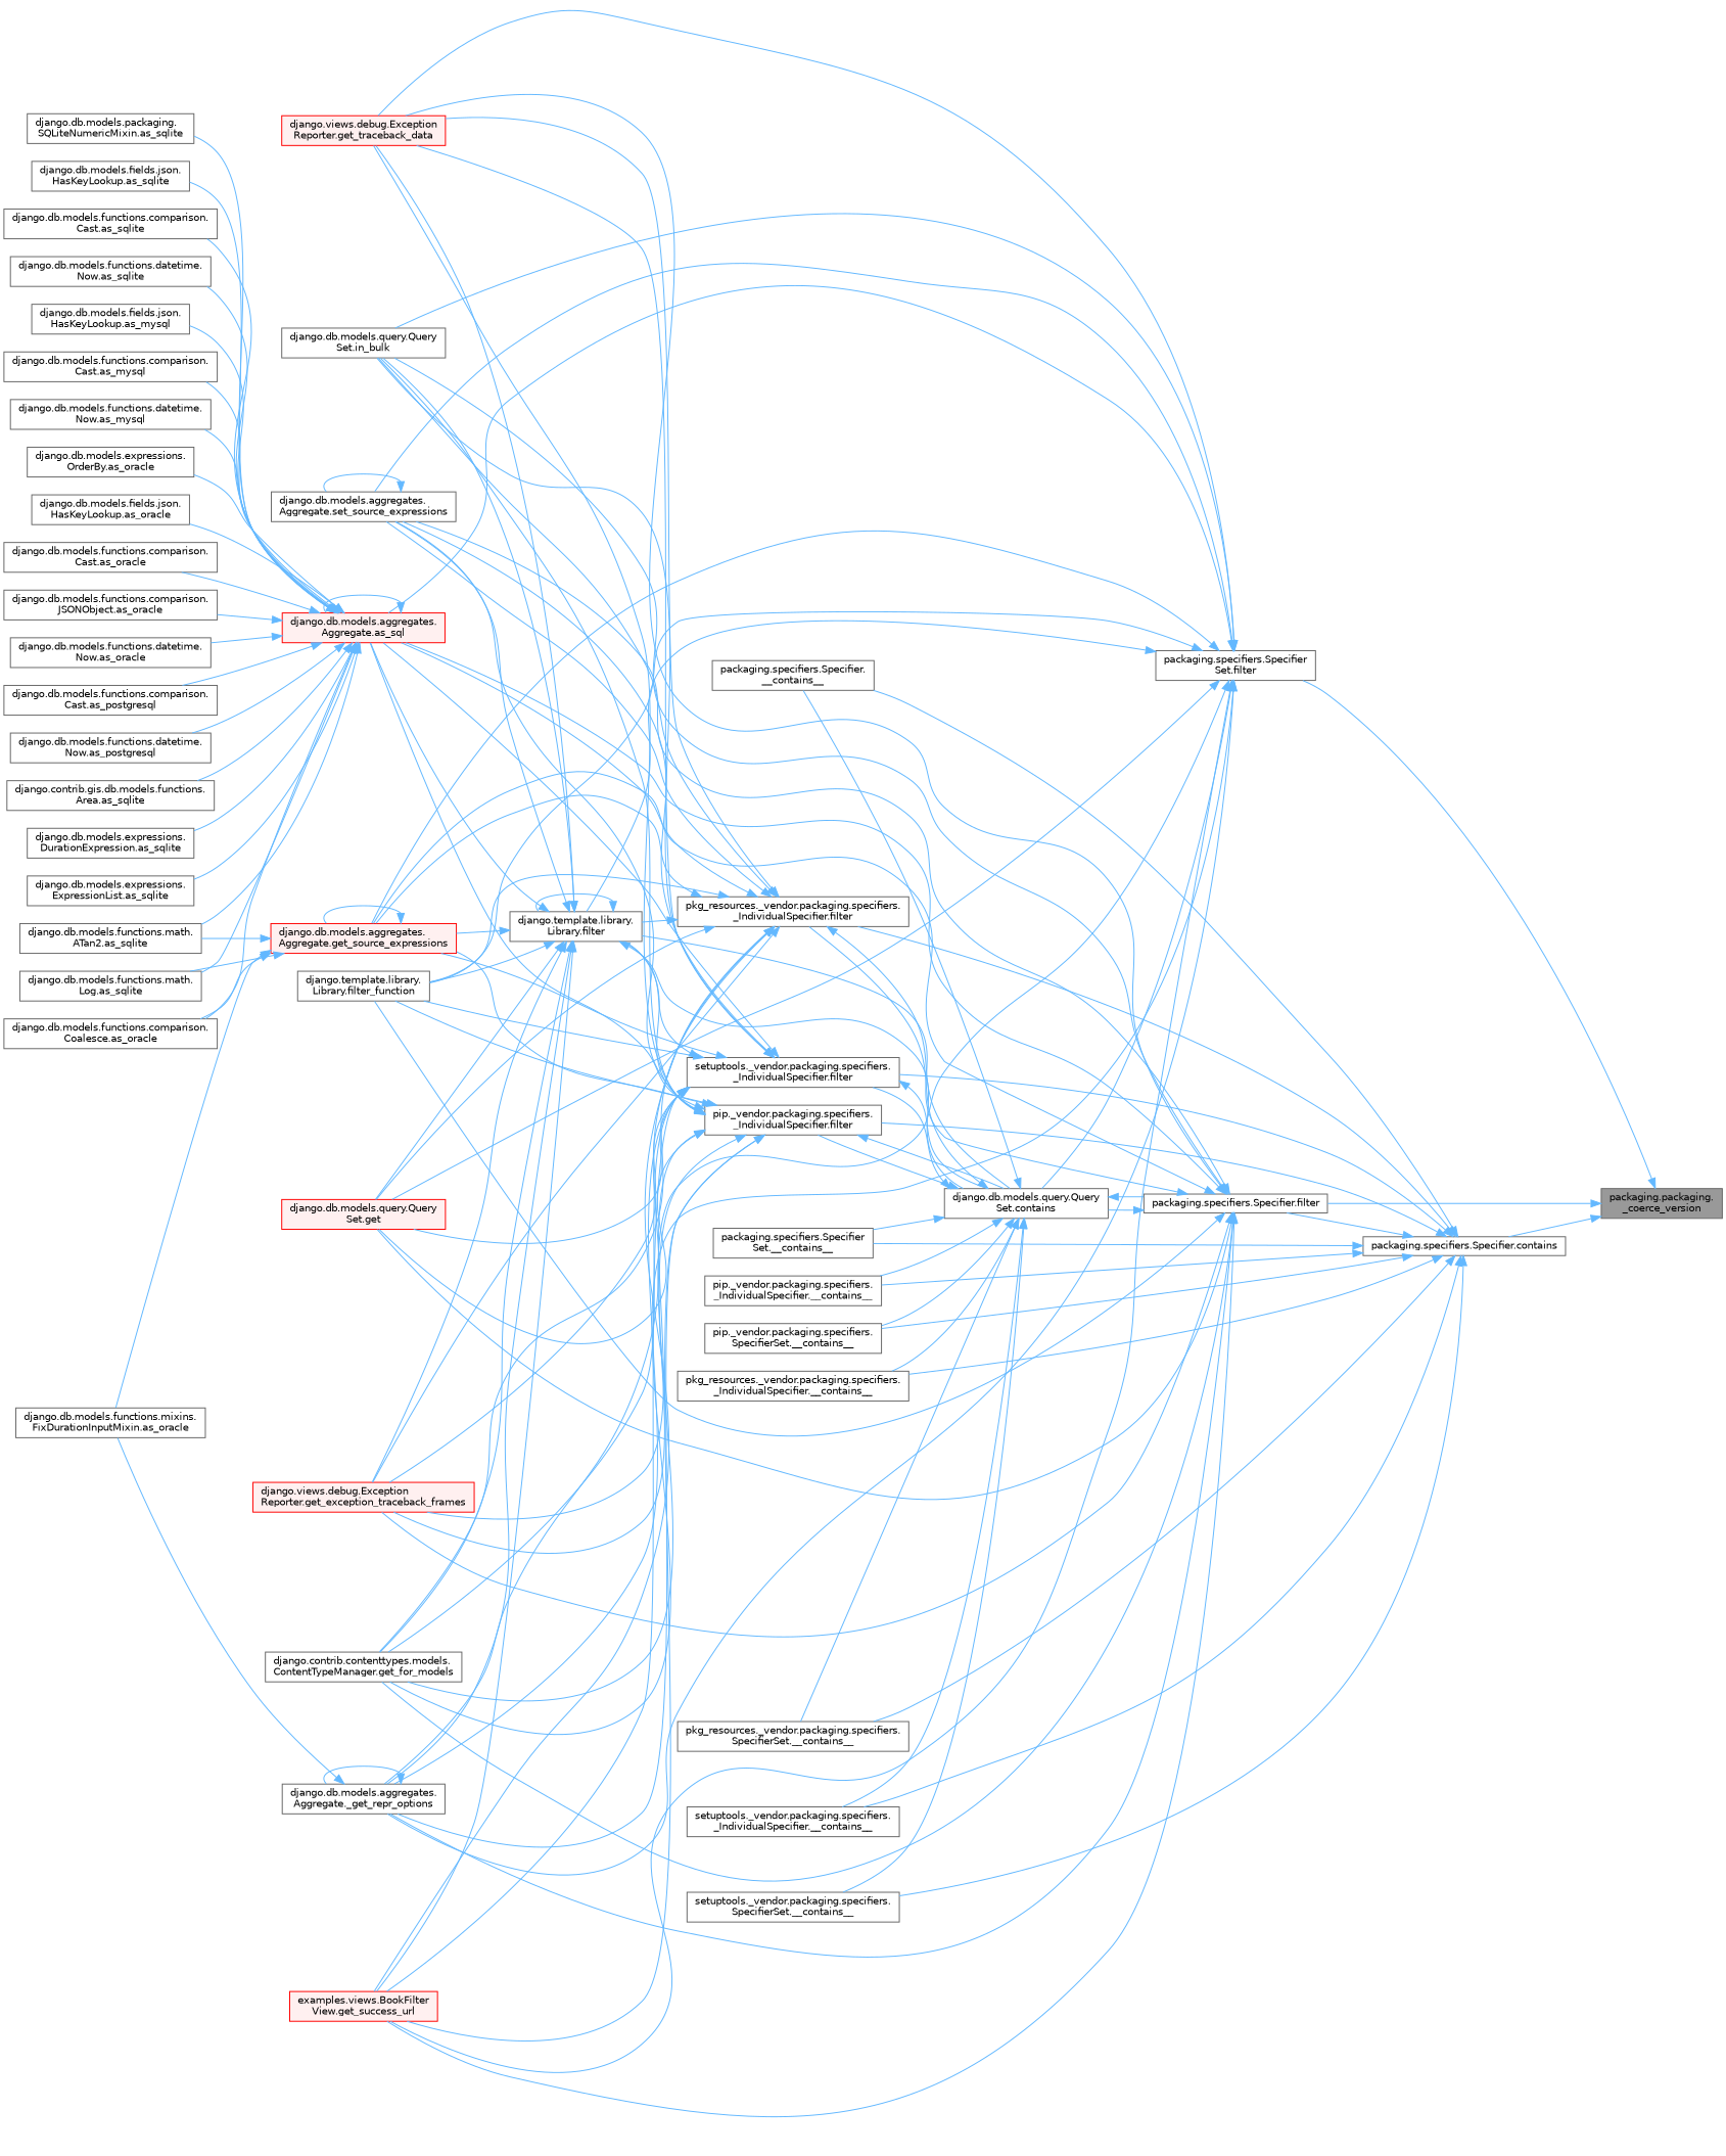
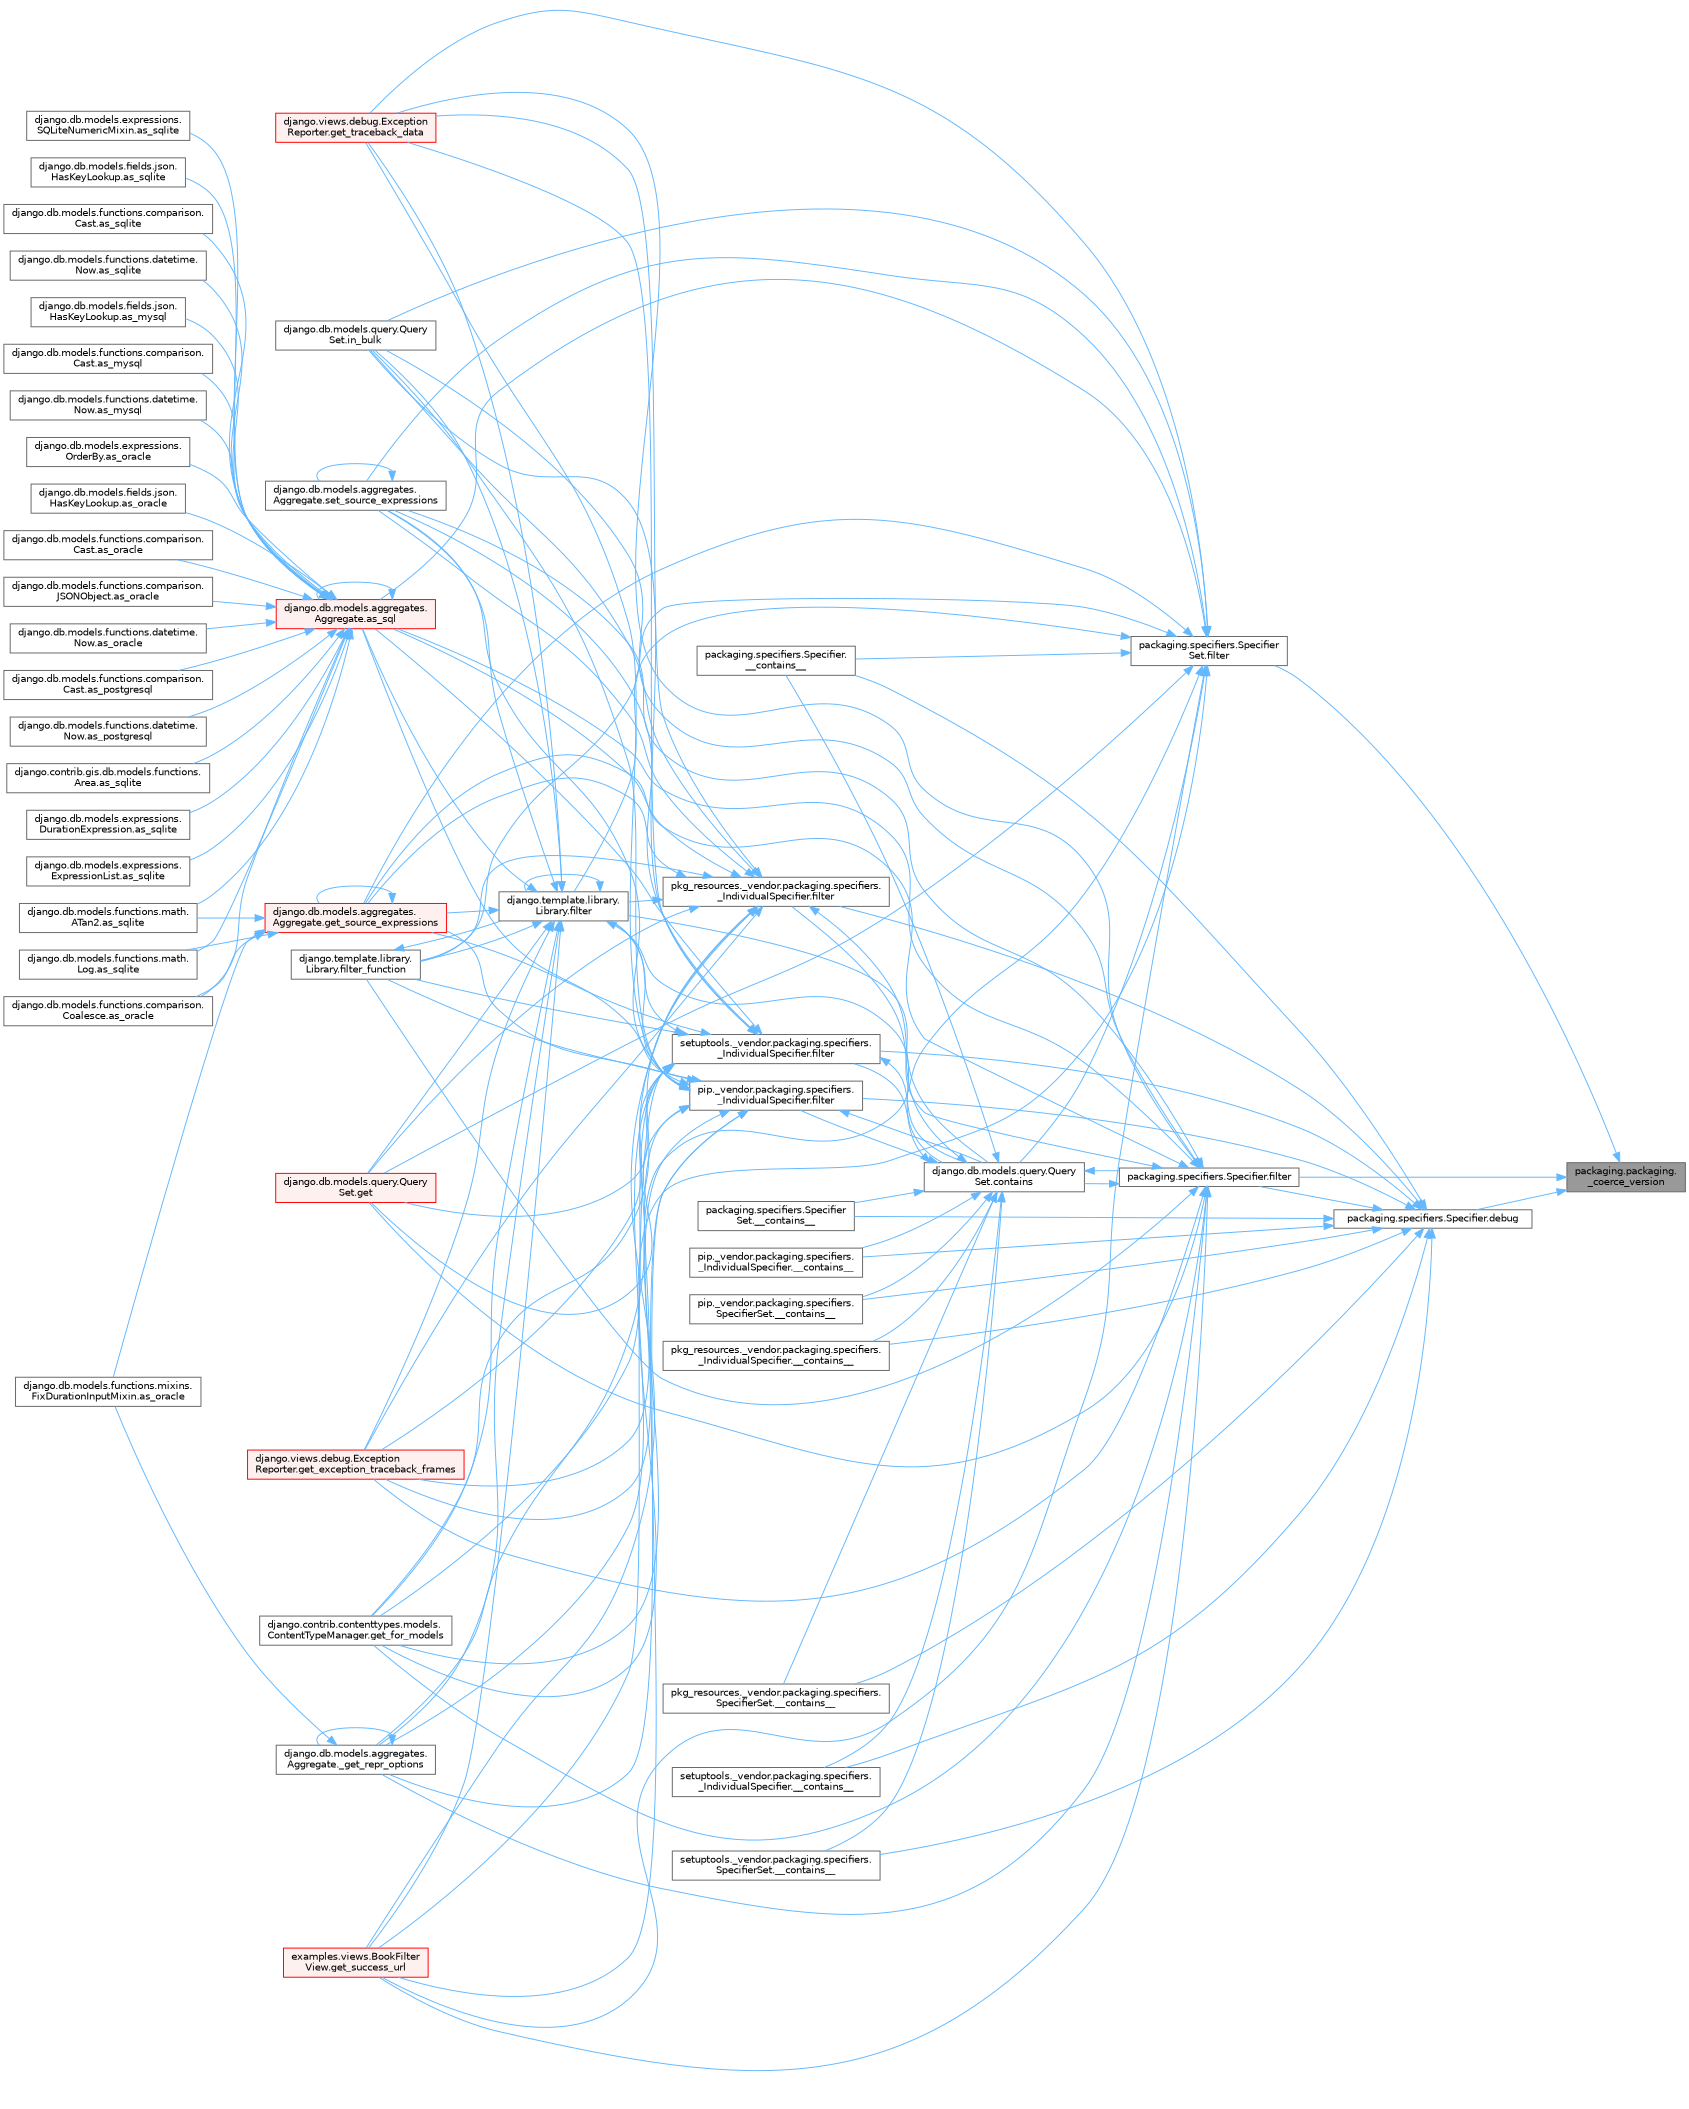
  digraph {
    rankdir=RL
    node [color=grey40 fillcolor=white fontname=Helvetica fontsize=10 shape=box style=filled]
    edge [color=steelblue1 dir=back fontname=Helvetica fontsize=10 labelfontname=Helvetica labelfontsize=10 style=solid]
    n1 [color=gray40 fillcolor=grey60 fontcolor=black height=0.2 label="packaging.packaging.\l_coerce_version" width=0.4]
-   n2 [height=0.2 label="packaging.specifiers.Specifier.contains" width=0.4]
+   n2 [height=0.2 label="packaging.specifiers.Specifier.debug" width=0.4]
    n3 [height=0.2 label="packaging.specifiers.Specifier.filter" width=0.4]
    n4 [height=0.2 label="packaging.specifiers.Specifier\lSet.filter" width=0.4]
    n5 [height=0.2 label="packaging.specifiers.Specifier.\l__contains__" width=0.4]
    n6 [height=0.2 label="packaging.specifiers.Specifier\lSet.__contains__" width=0.4]
    n7 [height=0.2 label="pip._vendor.packaging.specifiers.\l_IndividualSpecifier.__contains__" width=0.4]
    n8 [height=0.2 label="pip._vendor.packaging.specifiers.\lSpecifierSet.__contains__" width=0.4]
    n9 [height=0.2 label="pkg_resources._vendor.packaging.specifiers.\l_IndividualSpecifier.__contains__" width=0.4]
    n10 [height=0.2 label="pkg_resources._vendor.packaging.specifiers.\lSpecifierSet.__contains__" width=0.4]
    n11 [height=0.2 label="setuptools._vendor.packaging.specifiers.\l_IndividualSpecifier.__contains__" width=0.4]
    n12 [height=0.2 label="setuptools._vendor.packaging.specifiers.\lSpecifierSet.__contains__" width=0.4]
    n13 [height=0.2 label="pip._vendor.packaging.specifiers.\l_IndividualSpecifier.filter" width=0.4]
    n14 [height=0.2 label="pkg_resources._vendor.packaging.specifiers.\l_IndividualSpecifier.filter" width=0.4]
    n15 [height=0.2 label="setuptools._vendor.packaging.specifiers.\l_IndividualSpecifier.filter" width=0.4]
    n16 [height=0.2 label="django.db.models.aggregates.\lAggregate._get_repr_options" width=0.4]
    n17 [color=red fillcolor="#FFF0F0" height=0.2 label="django.db.models.aggregates.\lAggregate.as_sql" width=0.4]
    n18 [height=0.2 label="django.db.models.query.Query\lSet.contains" width=0.4]
    n19 [height=0.2 label="django.template.library.\lLibrary.filter" width=0.4]
    n20 [height=0.2 label="django.template.library.\lLibrary.filter_function" width=0.4]
    n21 [color=red fillcolor="#FFF0F0" height=0.2 label="django.db.models.query.Query\lSet.get" width=0.4]
    n22 [color=red fillcolor="#FFF0F0" height=0.2 label="django.views.debug.Exception\lReporter.get_exception_traceback_frames" width=0.4]
    n23 [height=0.2 label="django.contrib.contenttypes.models.\lContentTypeManager.get_for_models" width=0.4]
    n24 [color=red fillcolor="#FFF0F0" height=0.2 label="django.db.models.aggregates.\lAggregate.get_source_expressions" width=0.4]
    n25 [color=red fillcolor="#FFF0F0" height=0.2 label="examples.views.BookFilter\lView.get_success_url" width=0.4]
    n26 [color=red fillcolor="#FFF0F0" height=0.2 label="django.views.debug.Exception\lReporter.get_traceback_data" width=0.4]
    n27 [height=0.2 label="django.db.models.query.Query\lSet.in_bulk" width=0.4]
    n28 [height=0.2 label="django.db.models.aggregates.\lAggregate.set_source_expressions" width=0.4]
    n29 [height=0.2 label="django.db.models.functions.mixins.\lFixDurationInputMixin.as_oracle" width=0.4]
    n30 [height=0.2 label="django.db.models.fields.json.\lHasKeyLookup.as_mysql" width=0.4]
    n31 [height=0.2 label="django.db.models.functions.comparison.\lCast.as_mysql" width=0.4]
    n32 [height=0.2 label="django.db.models.functions.datetime.\lNow.as_mysql" width=0.4]
    n33 [height=0.2 label="django.db.models.expressions.\lOrderBy.as_oracle" width=0.4]
    n34 [height=0.2 label="django.db.models.fields.json.\lHasKeyLookup.as_oracle" width=0.4]
    n35 [height=0.2 label="django.db.models.functions.comparison.\lCast.as_oracle" width=0.4]
    n36 [height=0.2 label="django.db.models.functions.comparison.\lCoalesce.as_oracle" width=0.4]
    n37 [height=0.2 label="django.db.models.functions.comparison.\lJSONObject.as_oracle" width=0.4]
    n38 [height=0.2 label="django.db.models.functions.datetime.\lNow.as_oracle" width=0.4]
    n39 [height=0.2 label="django.db.models.functions.comparison.\lCast.as_postgresql" width=0.4]
    n40 [height=0.2 label="django.db.models.functions.datetime.\lNow.as_postgresql" width=0.4]
    n41 [height=0.2 label="django.contrib.gis.db.models.functions.\lArea.as_sqlite" width=0.4]
    n42 [height=0.2 label="django.db.models.expressions.\lDurationExpression.as_sqlite" width=0.4]
    n43 [height=0.2 label="django.db.models.expressions.\lExpressionList.as_sqlite" width=0.4]
-   n44 [height=0.2 label="django.db.models.packaging.\lSQLiteNumericMixin.as_sqlite" width=0.4]
+   n44 [height=0.2 label="django.db.models.expressions.\lSQLiteNumericMixin.as_sqlite" width=0.4]
    n45 [height=0.2 label="django.db.models.fields.json.\lHasKeyLookup.as_sqlite" width=0.4]
    n46 [height=0.2 label="django.db.models.functions.comparison.\lCast.as_sqlite" width=0.4]
    n47 [height=0.2 label="django.db.models.functions.datetime.\lNow.as_sqlite" width=0.4]
    n48 [height=0.2 label="django.db.models.functions.math.\lATan2.as_sqlite" width=0.4]
    n49 [height=0.2 label="django.db.models.functions.math.\lLog.as_sqlite" width=0.4]
    n1 -> n2
    n1 -> n3
    n1 -> n4
    n2 -> n3
    n2 -> n5
    n2 -> n6
    n2 -> n7
    n2 -> n8
    n2 -> n9
    n2 -> n10
    n2 -> n11
    n2 -> n12
    n2 -> n13
    n2 -> n14
    n2 -> n15
    n3 -> n16
    n3 -> n17
    n3 -> n18
    n3 -> n19
    n3 -> n20
    n3 -> n21
    n3 -> n22
    n3 -> n23
    n3 -> n24
    n3 -> n25
    n3 -> n26
    n3 -> n27
    n3 -> n28
-   n4 -> n16
+   n4 -> n5
    n4 -> n17
    n4 -> n18
    n4 -> n19
    n4 -> n20
    n4 -> n21
    n4 -> n22
    n4 -> n23
    n4 -> n24
    n4 -> n25
    n4 -> n26
    n4 -> n27
    n4 -> n28
    n13 -> n16
    n13 -> n17
    n13 -> n18
    n13 -> n19
    n13 -> n20
    n13 -> n21
    n13 -> n22
    n13 -> n23
    n13 -> n24
    n13 -> n25
    n13 -> n26
    n13 -> n27
    n13 -> n28
    n14 -> n16
    n14 -> n17
    n14 -> n18
    n14 -> n19
    n14 -> n20
    n14 -> n21
    n14 -> n22
    n14 -> n23
    n14 -> n24
    n14 -> n25
    n14 -> n26
    n14 -> n27
    n14 -> n28
    n15 -> n16
    n15 -> n17
    n15 -> n18
    n15 -> n19
    n15 -> n20
    n15 -> n21
    n15 -> n22
    n15 -> n23
    n15 -> n24
    n15 -> n25
    n15 -> n26
    n15 -> n27
    n15 -> n28
    n16 -> n16
    n16 -> n29
    n17 -> n17
    n17 -> n30
    n17 -> n31
    n17 -> n32
    n17 -> n33
    n17 -> n34
    n17 -> n35
    n17 -> n36
    n17 -> n37
    n17 -> n38
    n17 -> n39
    n17 -> n40
    n17 -> n41
    n17 -> n42
    n17 -> n43
    n17 -> n44
    n17 -> n45
    n17 -> n46
    n17 -> n47
    n17 -> n48
    n17 -> n49
    n18 -> n3
    n18 -> n5
    n18 -> n6
    n18 -> n7
    n18 -> n8
    n18 -> n9
    n18 -> n10
    n18 -> n11
    n18 -> n12
    n18 -> n13
    n18 -> n14
    n18 -> n15
    n19 -> n16
    n19 -> n17
    n19 -> n18
    n19 -> n19
    n19 -> n20
    n19 -> n21
    n19 -> n22
    n19 -> n23
    n19 -> n24
    n19 -> n25
    n19 -> n26
    n19 -> n27
    n19 -> n28
+   n20 -> n19
    n24 -> n24
    n24 -> n29
    n24 -> n36
    n24 -> n48
    n24 -> n49
    n28 -> n28
  }
